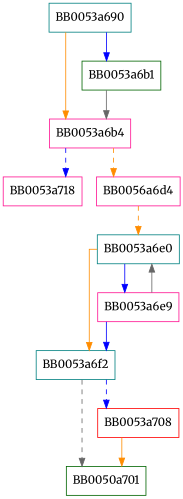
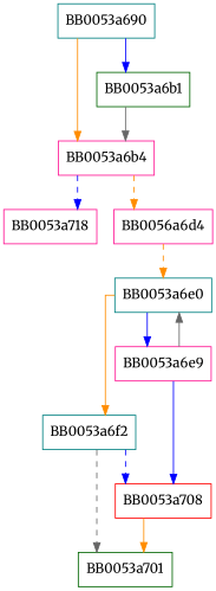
  digraph {
    fontname=Merriweather
    splines=ortho
    node [color=deeppink fontname=Merriweather shape=box]
    edge [color=darkorange fontname=Merriweather style=solid]
    BB0053a690 [color=teal]
    BB0053a6b4
    BB0053a6b1 [color=darkgreen]
    BB0053a718
    n5 [label=BB0056a6d4]
    BB0053a6e0 [color=teal]
    BB0053a6f2 [color=teal]
    BB0053a6e9
    BB0053a708 [color=red]
-   BB0053a701 [color=darkgreen label=BB0050a701]
+   BB0053a701 [color=darkgreen]
    BB0053a690 -> BB0053a6b4
    BB0053a690 -> BB0053a6b1 [color=blue]
    BB0053a6b4 -> BB0053a718 [color=blue style=dashed]
    BB0053a6b4 -> n5 [style=dashed]
    BB0053a6b1 -> BB0053a6b4 [color=gray40]
    n5 -> BB0053a6e0 [style=dashed]
    BB0053a6e0 -> BB0053a6f2
    BB0053a6e0 -> BB0053a6e9 [color=blue]
    BB0053a6f2 -> BB0053a708 [color=blue style=dashed]
    BB0053a6f2 -> BB0053a701 [color=gray40 style=dashed]
    BB0053a6e9 -> BB0053a6e0 [color=gray40]
-   BB0053a6e9 -> BB0053a6f2 [color=blue]
+   BB0053a6e9 -> BB0053a708 [color=blue]
    BB0053a708 -> BB0053a701
  }
